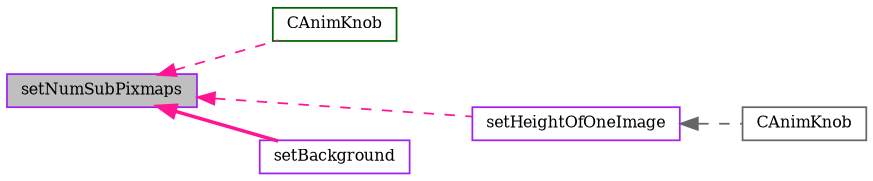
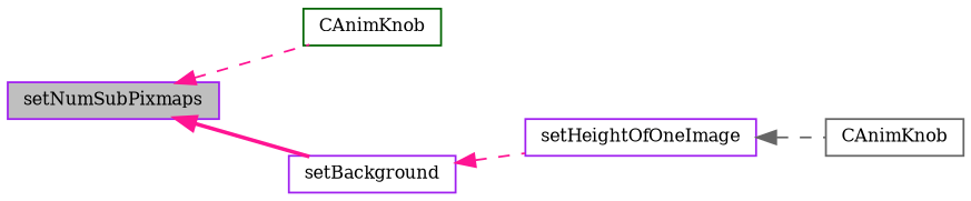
  digraph {
    fontname="DejaVu Serif"
    rankdir=LR
    node [color=purple fontname="DejaVu Serif" fontsize=9 shape=record]
    edge [color=deeppink dir=back fontname="DejaVu Serif" fontsize=9 labelfontname=Arial labelfontsize=9 style=dashed]
    n1 [fillcolor=grey75 fontcolor=black height=0.2 label=setNumSubPixmaps style=filled width=0.4]
    n2 [color=darkgreen height=0.2 label=CAnimKnob width=0.4]
    n3 [height=0.2 label=setHeightOfOneImage width=0.4]
    n4 [height=0.2 label=setBackground width=0.4]
    n5 [color=gray40 height=0.2 label=CAnimKnob width=0.4]
    n1 -> n2
-   n1 -> n3
+   n4 -> n3
    n1 -> n4 [style=bold]
    n3 -> n5 [color=gray40]
  }
